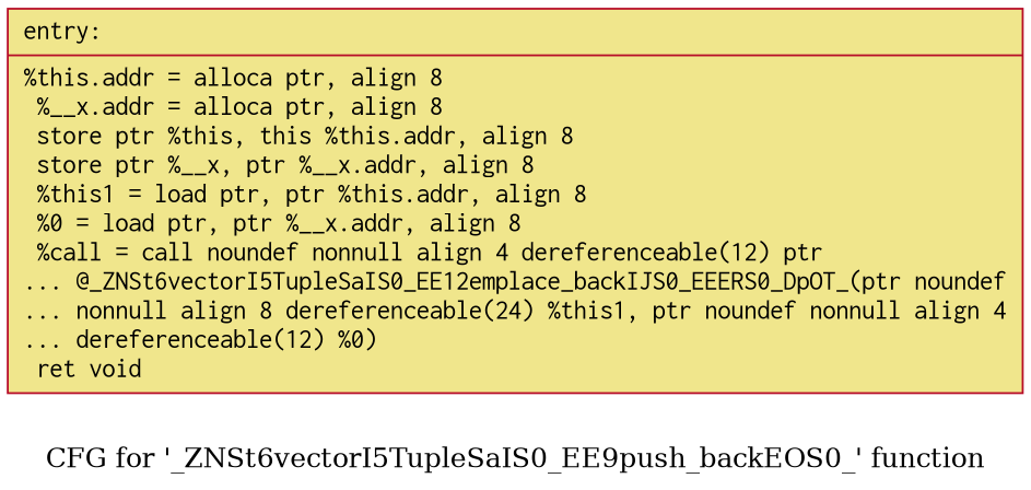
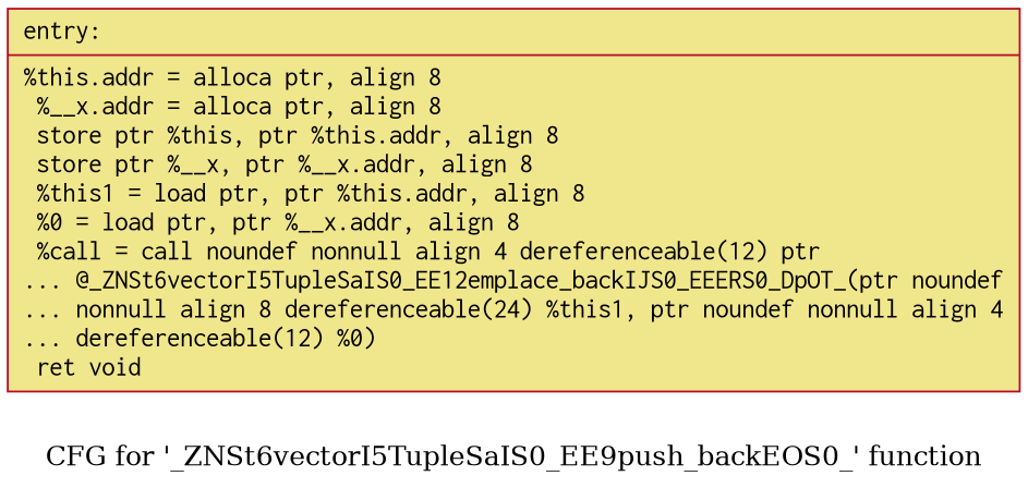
  digraph {
    label="CFG for '_ZNSt6vectorI5TupleSaIS0_EE9push_backEOS0_' function"
-   n1 [color="#b70d28ff" fillcolor=khaki fontname=Courier label="{entry:\l|  %this.addr = alloca ptr, align 8\l  %__x.addr = alloca ptr, align 8\l  store ptr %this, this %this.addr, align 8\l  store ptr %__x, ptr %__x.addr, align 8\l  %this1 = load ptr, ptr %this.addr, align 8\l  %0 = load ptr, ptr %__x.addr, align 8\l  %call = call noundef nonnull align 4 dereferenceable(12) ptr\l... @_ZNSt6vectorI5TupleSaIS0_EE12emplace_backIJS0_EEERS0_DpOT_(ptr noundef\l... nonnull align 8 dereferenceable(24) %this1, ptr noundef nonnull align 4\l... dereferenceable(12) %0)\l  ret void\l}" shape=record style=filled]
+   n1 [color="#b70d28ff" fillcolor=khaki fontname=Courier label="{entry:\l|  %this.addr = alloca ptr, align 8\l  %__x.addr = alloca ptr, align 8\l  store ptr %this, ptr %this.addr, align 8\l  store ptr %__x, ptr %__x.addr, align 8\l  %this1 = load ptr, ptr %this.addr, align 8\l  %0 = load ptr, ptr %__x.addr, align 8\l  %call = call noundef nonnull align 4 dereferenceable(12) ptr\l... @_ZNSt6vectorI5TupleSaIS0_EE12emplace_backIJS0_EEERS0_DpOT_(ptr noundef\l... nonnull align 8 dereferenceable(24) %this1, ptr noundef nonnull align 4\l... dereferenceable(12) %0)\l  ret void\l}" shape=record style=filled]
  }
